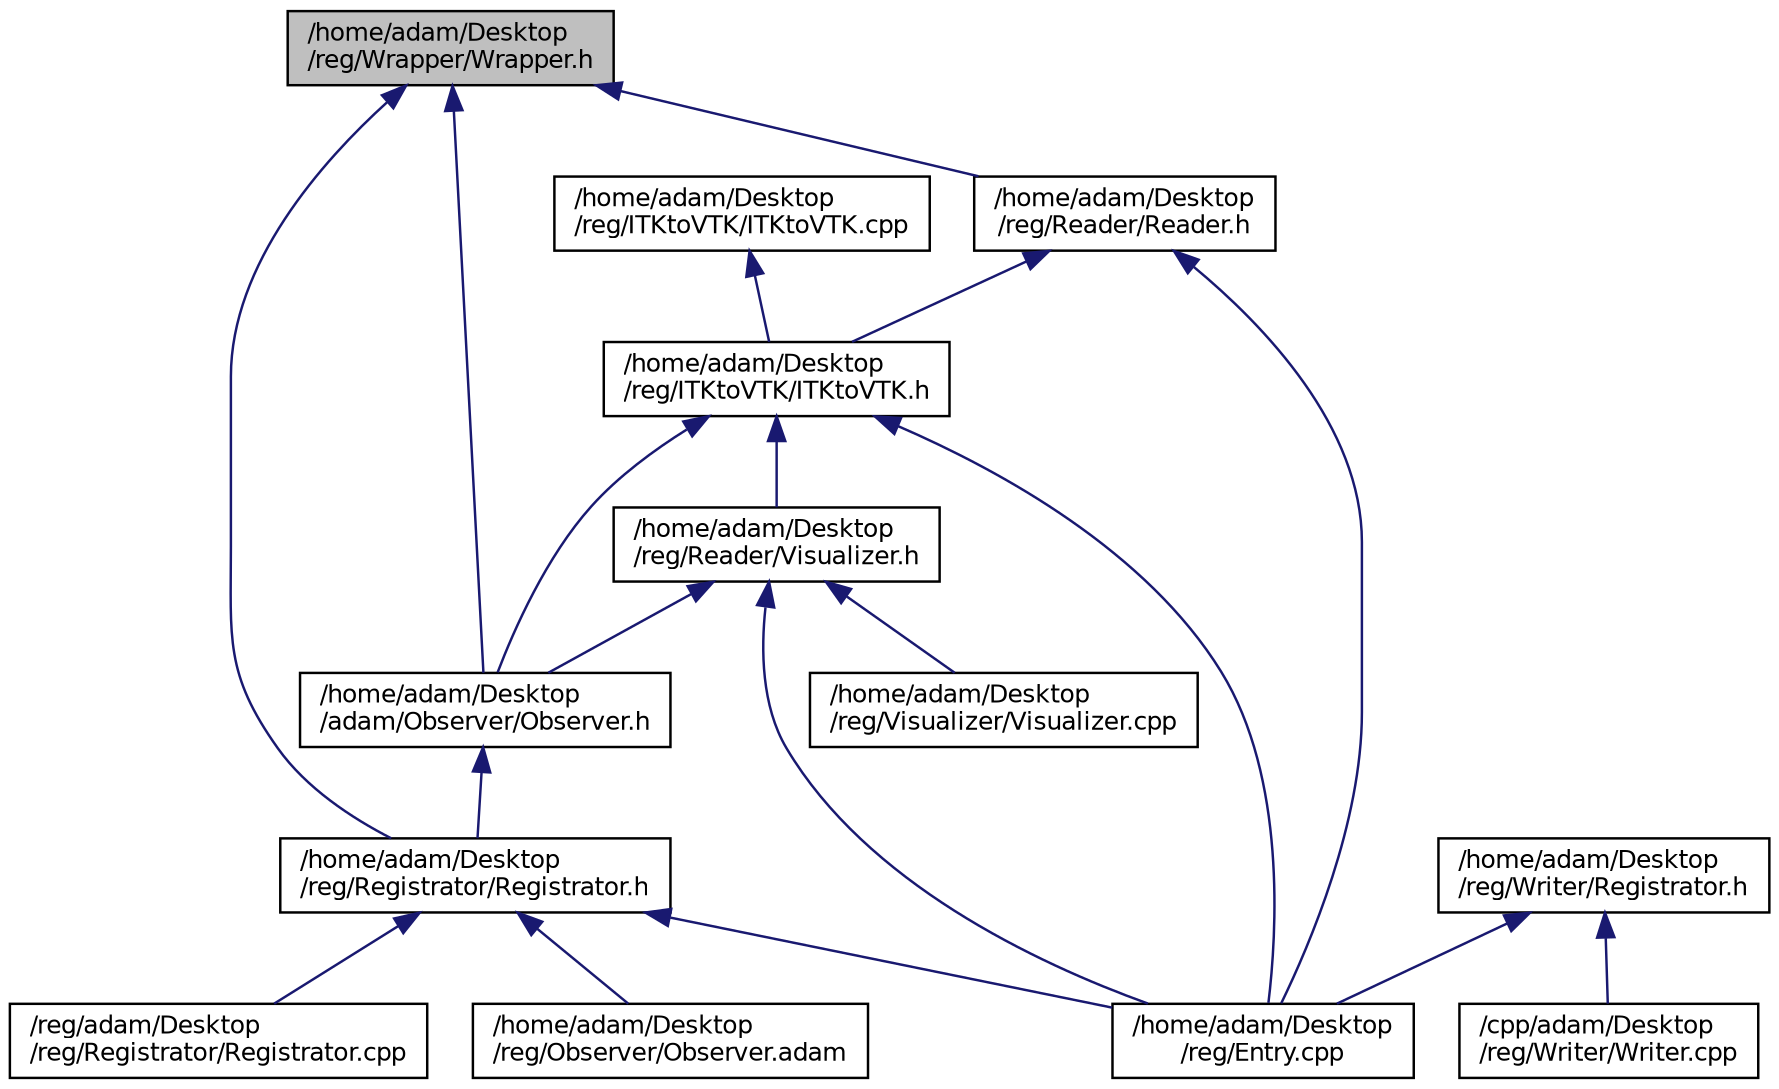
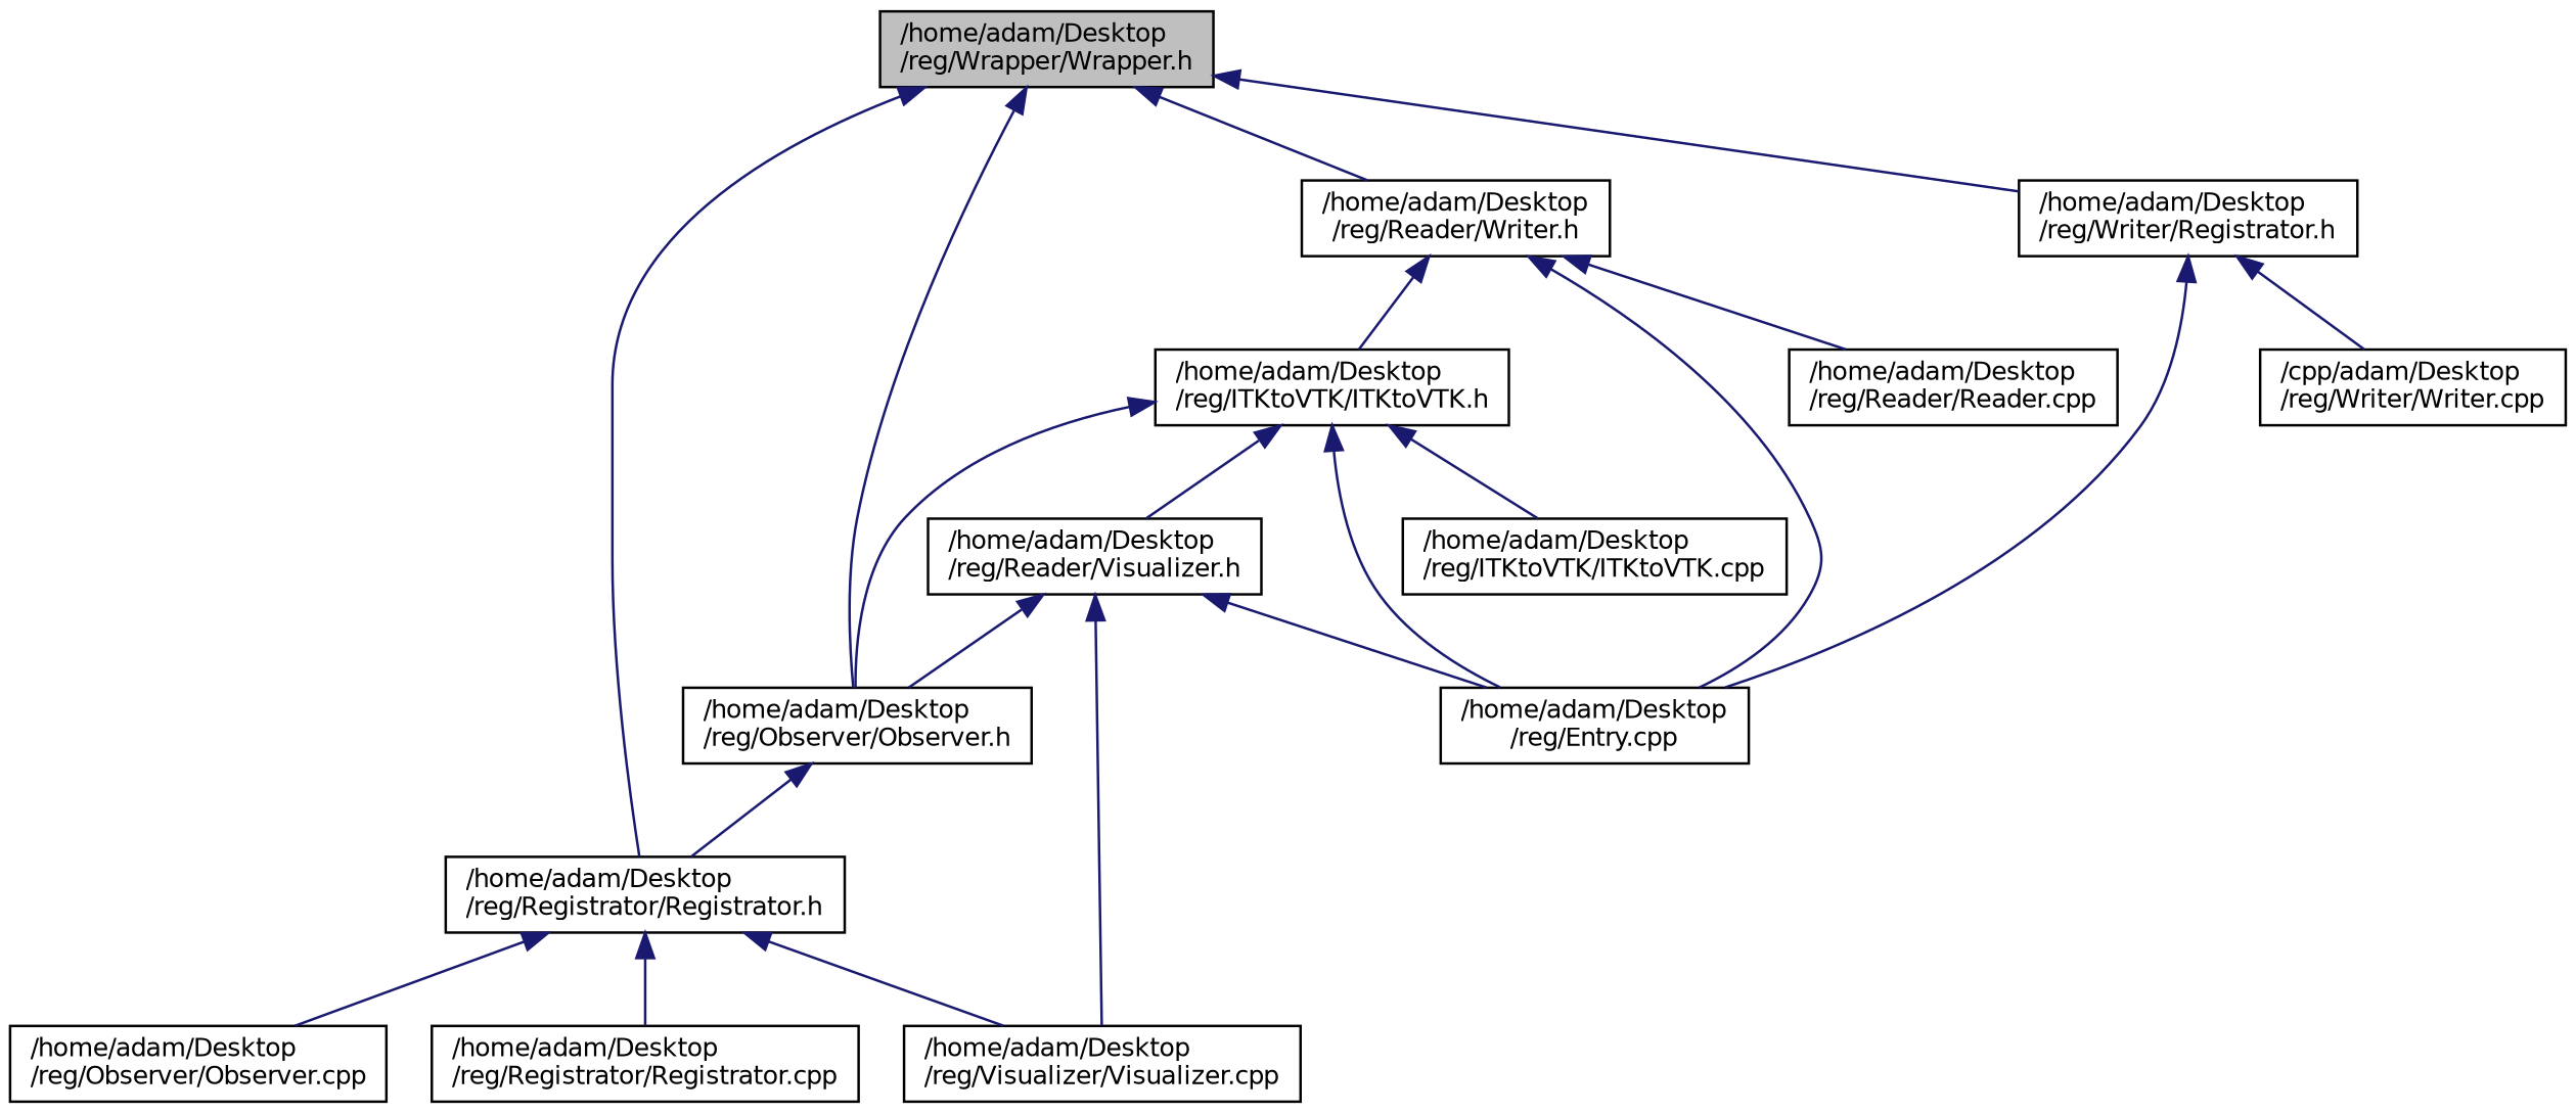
  digraph {
    node [color=black fillcolor=white fontname=Helvetica fontsize=10 shape=record style=filled]
    edge [color=midnightblue dir=back fontname=Helvetica fontsize=10 labelfontname=Helvetica labelfontsize=10 style=solid]
    n1 [fillcolor=grey75 fontcolor=black height=0.2 label="/home/adam/Desktop\l/reg/Wrapper/Wrapper.h" width=0.4]
-   n2 [height=0.2 label="/home/adam/Desktop\l/adam/Observer/Observer.h" width=0.4]
+   n2 [height=0.2 label="/home/adam/Desktop\l/reg/Observer/Observer.h" width=0.4]
    n3 [height=0.2 label="/home/adam/Desktop\l/reg/Registrator/Registrator.h" width=0.4]
-   n4 [height=0.2 label="/home/adam/Desktop\l/reg/Reader/Reader.h" width=0.4]
+   n4 [height=0.2 label="/home/adam/Desktop\l/reg/Reader/Writer.h" width=0.4]
    n5 [height=0.2 label="/home/adam/Desktop\l/reg/Writer/Registrator.h" width=0.4]
    n6 [height=0.2 label="/home/adam/Desktop\l/reg/ITKtoVTK/ITKtoVTK.h" width=0.4]
    n7 [height=0.2 label="/home/adam/Desktop\l/reg/Entry.cpp" width=0.4]
    n8 [height=0.2 label="/home/adam/Desktop\l/reg/ITKtoVTK/ITKtoVTK.cpp" width=0.4]
    n9 [height=0.2 label="/home/adam/Desktop\l/reg/Reader/Visualizer.h" width=0.4]
-   n10 [height=0.2 label="/home/adam/Desktop\l/reg/Observer/Observer.adam" width=0.4]
-   n11 [height=0.2 label="/reg/adam/Desktop\l/reg/Registrator/Registrator.cpp" width=0.4]
+   n10 [height=0.2 label="/home/adam/Desktop\l/reg/Observer/Observer.cpp" width=0.4]
+   n11 [height=0.2 label="/home/adam/Desktop\l/reg/Registrator/Registrator.cpp" width=0.4]
+   n12 [height=0.2 label="/home/adam/Desktop\l/reg/Reader/Reader.cpp" width=0.4]
    n13 [height=0.2 label="/cpp/adam/Desktop\l/reg/Writer/Writer.cpp" width=0.4]
    n14 [height=0.2 label="/home/adam/Desktop\l/reg/Visualizer/Visualizer.cpp" width=0.4]
    n1 -> n2
    n1 -> n3
    n1 -> n4
+   n1 -> n5
    n2 -> n3
-   n3 -> n7
+   n3 -> n14
    n3 -> n10
    n3 -> n11
    n4 -> n6
    n4 -> n7
+   n4 -> n12
    n5 -> n7
    n5 -> n13
    n6 -> n2
    n6 -> n7
-   n8 -> n6
+   n6 -> n8
    n6 -> n9
    n9 -> n2
    n9 -> n7
    n9 -> n14
  }
